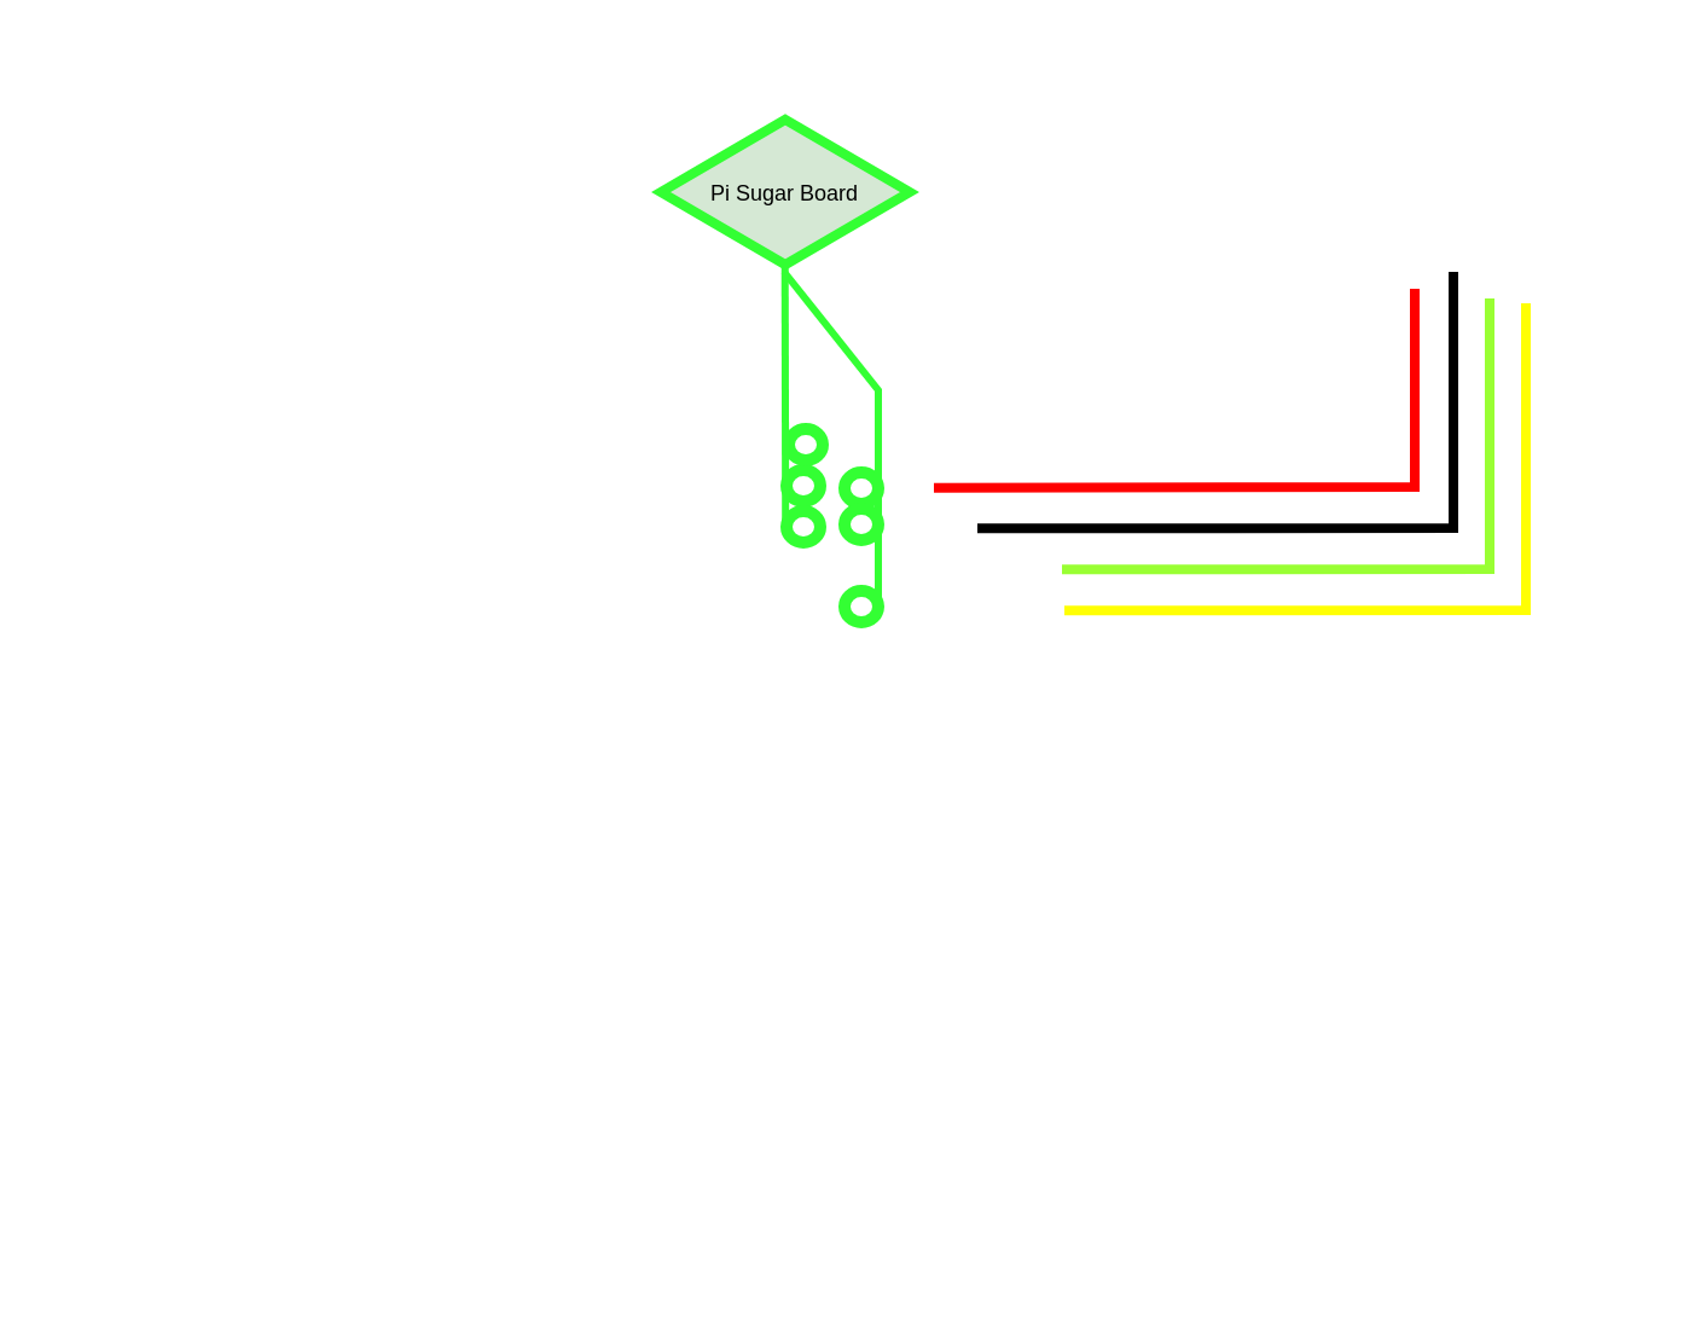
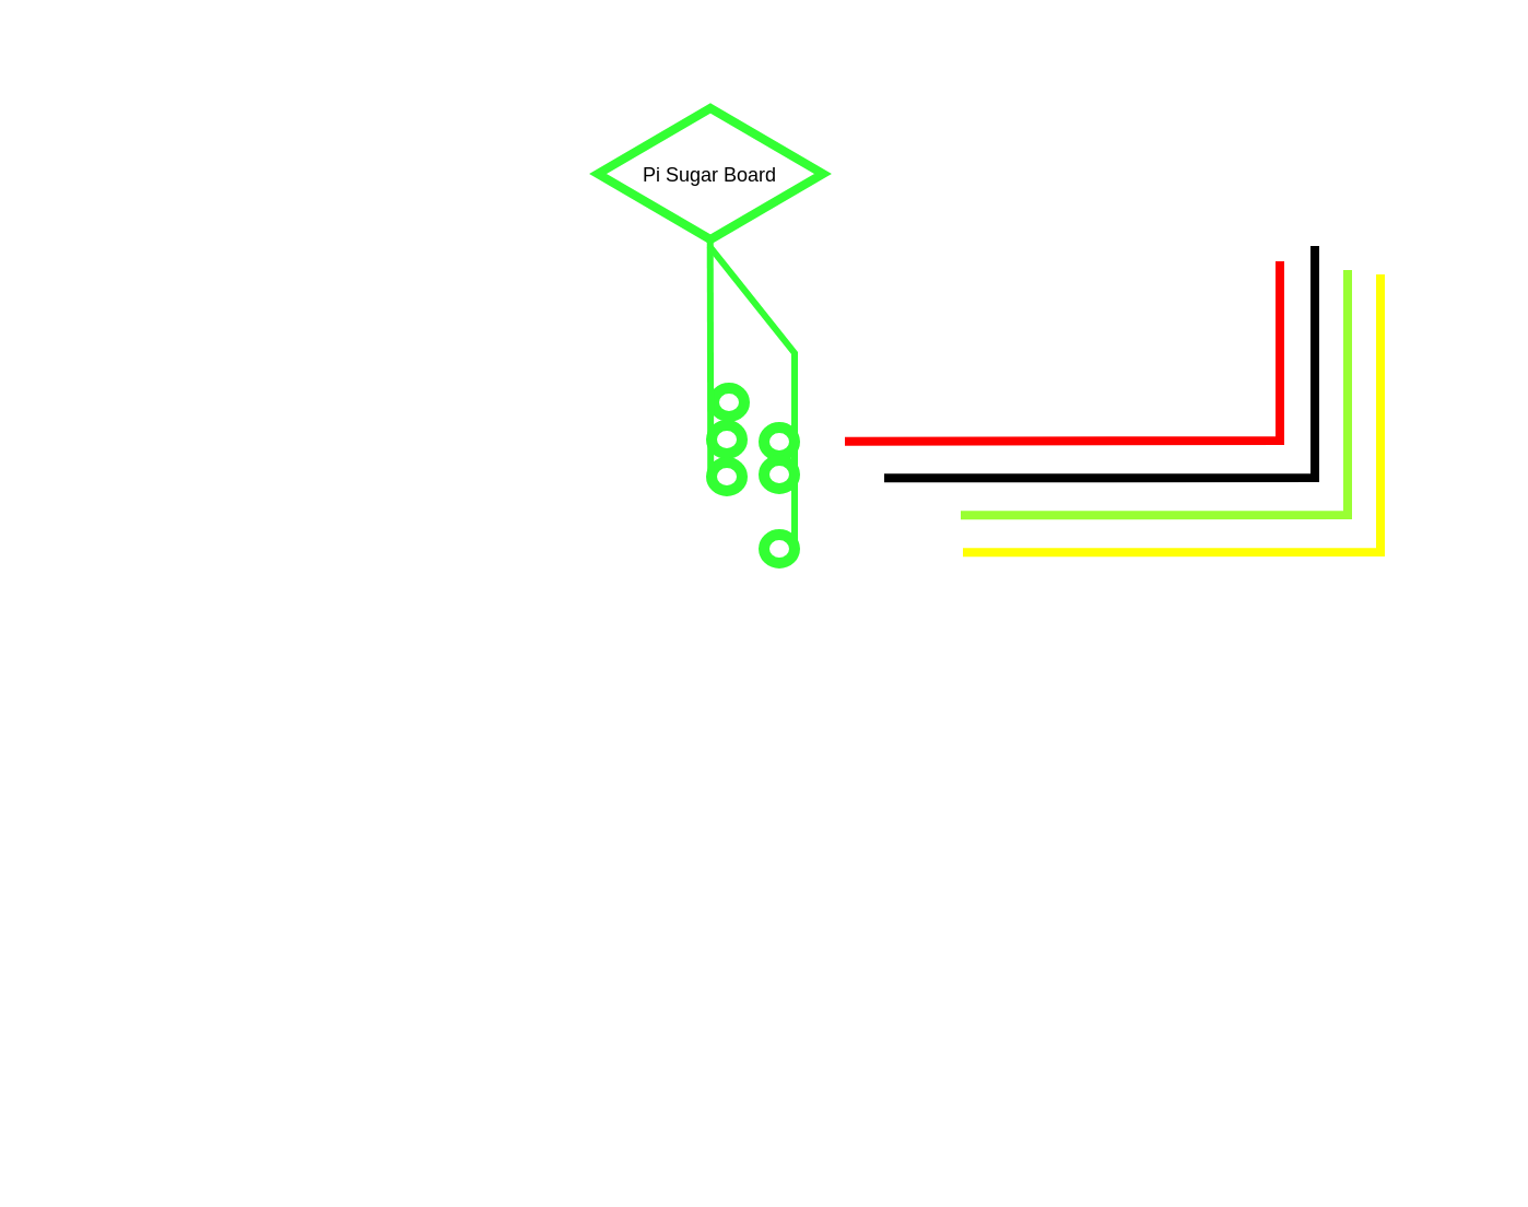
  <mxCell id="0" />
  <mxCell id="1" parent="0" />
  <mxCell id="2" value="" style="shape=image;verticalLabelPosition=bottom;labelBackgroundColor=default;verticalAlign=top;aspect=fixed;imageAspect=0;image=https://i.pinimg.com/736x/e7/a1/15/e7a115c120930f46f62fcd46d38a43f1.jpg;clipPath=inset(4.66% 0.67% 2.54% 0%);" vertex="1" parent="1"><mxGeometry x="20" y="168" width="492.12" height="361.659" as="geometry" /></mxCell>
  <mxCell id="3" value="" style="ellipse;whiteSpace=wrap;html=1;fillColor=none;strokeColor=#33FF33;strokeWidth=5;" vertex="1" parent="1"><mxGeometry x="325" y="194" width="14" height="13" as="geometry" /></mxCell>
  <mxCell id="4" value="" style="ellipse;whiteSpace=wrap;html=1;fillColor=none;strokeColor=#33FF33;strokeWidth=5;" vertex="1" parent="1"><mxGeometry x="325" y="211" width="14" height="13" as="geometry" /></mxCell>
  <mxCell id="5" value="" style="ellipse;whiteSpace=wrap;html=1;fillColor=none;strokeColor=#33FF33;strokeWidth=5;" vertex="1" parent="1"><mxGeometry x="326" y="177" width="14" height="13" as="geometry" /></mxCell>
  <mxCell id="6" value="" style="ellipse;whiteSpace=wrap;html=1;fillColor=none;strokeColor=#33FF33;strokeWidth=5;" vertex="1" parent="1"><mxGeometry x="349" y="195" width="14" height="13" as="geometry" /></mxCell>
  <mxCell id="7" value="" style="ellipse;whiteSpace=wrap;html=1;fillColor=none;strokeColor=#33FF33;strokeWidth=5;" vertex="1" parent="1"><mxGeometry x="349" y="210" width="14" height="13" as="geometry" /></mxCell>
  <mxCell id="8" value="" style="ellipse;whiteSpace=wrap;html=1;fillColor=none;strokeColor=#33FF33;strokeWidth=5;" vertex="1" parent="1"><mxGeometry x="349" y="244" width="14" height="13" as="geometry" /></mxCell>
  <mxCell id="9" value="" style="endArrow=none;html=1;rounded=0;exitX=0.719;exitY=0.266;exitDx=0;exitDy=0;exitPerimeter=0;strokeColor=none;" edge="1" parent="1"><mxGeometry width="50" height="50" relative="1" as="geometry"><mxPoint x="364.004" y="251.002" as="sourcePoint" /><mxPoint x="364" y="97" as="targetPoint" /></mxGeometry></mxCell>
  <mxCell id="10" value="" style="endArrow=none;html=1;rounded=0;exitX=1;exitY=0.5;exitDx=0;exitDy=0;strokeWidth=3;strokeColor=#33FF33;" edge="1" parent="1"><mxGeometry width="50" height="50" relative="1" as="geometry"><mxPoint x="363" y="250.5" as="sourcePoint" /><mxPoint x="324" y="112" as="targetPoint" /><Array as="points"><mxPoint x="363" y="161" /></Array></mxGeometry></mxCell>
  <mxCell id="11" value="" style="endArrow=none;html=1;rounded=0;exitX=1;exitY=0.5;exitDx=0;exitDy=0;strokeWidth=3;strokeColor=#33FF33;" edge="1" parent="1"><mxGeometry width="50" height="50" relative="1" as="geometry"><mxPoint x="324.62" y="218.5" as="sourcePoint" /><mxPoint x="324.31" y="85" as="targetPoint" /></mxGeometry></mxCell>
- <mxCell id="12" value="&lt;font style=&quot;font-size: 9px;&quot;&gt;Pi Sugar Board&lt;/font&gt;" style="rhombus;whiteSpace=wrap;html=1;strokeWidth=4;strokeColor=#33FF33;fillColor=#d5e8d4;" vertex="1" parent="1"><mxGeometry x="273" y="49" width="103" height="60" as="geometry" /></mxCell>
+ <mxCell id="12" value="&lt;font style=&quot;font-size: 9px;&quot;&gt;Pi Sugar Board&lt;/font&gt;" style="rhombus;whiteSpace=wrap;html=1;strokeWidth=4;strokeColor=#33FF33;" vertex="1" parent="1"><mxGeometry x="273" y="49" width="103" height="60" as="geometry" /></mxCell>
  <mxCell id="13" value="" style="endArrow=none;html=1;rounded=0;strokeWidth=4;strokeColor=#FF0000;" edge="1" parent="1"><mxGeometry width="50" height="50" relative="1" as="geometry"><mxPoint x="386" y="201.32" as="sourcePoint" /><mxPoint x="585" y="119" as="targetPoint" /><Array as="points"><mxPoint x="585" y="201" /></Array></mxGeometry></mxCell>
  <mxCell id="14" value="" style="endArrow=none;html=1;rounded=0;strokeWidth=4;strokeColor=#FFFF03;fillColor=#fff2cc;" edge="1" parent="1"><mxGeometry width="50" height="50" relative="1" as="geometry"><mxPoint x="440" y="252.16" as="sourcePoint" /><mxPoint x="631" y="125" as="targetPoint" /><Array as="points"><mxPoint x="631" y="252" /></Array></mxGeometry></mxCell>
  <mxCell id="15" value="" style="endArrow=none;html=1;rounded=0;strokeWidth=4;strokeColor=#99FF33;fillColor=#d5e8d4;" edge="1" parent="1"><mxGeometry width="50" height="50" relative="1" as="geometry"><mxPoint x="439" y="235.16" as="sourcePoint" /><mxPoint x="616" y="123" as="targetPoint" /><Array as="points"><mxPoint x="616" y="235" /></Array></mxGeometry></mxCell>
  <mxCell id="16" value="" style="endArrow=none;html=1;rounded=0;strokeWidth=4;strokeColor=#000000;fillColor=#e3c800;" edge="1" parent="1"><mxGeometry width="50" height="50" relative="1" as="geometry"><mxPoint x="404" y="218.16" as="sourcePoint" /><mxPoint x="601" y="112" as="targetPoint" /><Array as="points"><mxPoint x="601" y="218" /></Array></mxGeometry></mxCell>
  <mxCell id="17" value="" style="shape=image;verticalLabelPosition=bottom;labelBackgroundColor=default;verticalAlign=top;aspect=fixed;imageAspect=0;image=https://www.newark.com/productimages/standard/en_US/45AK2308-500.jpg;clipPath=inset(12.5% 11.86% 12.5% 11.86%);" vertex="1" parent="1"><mxGeometry x="543" y="20" width="133.43" height="122.04" as="geometry" /></mxCell>
